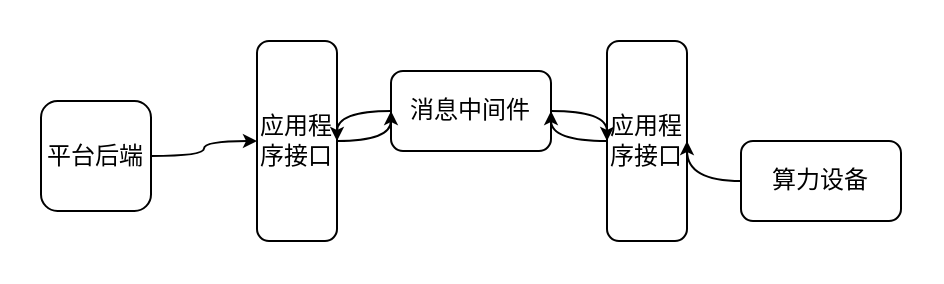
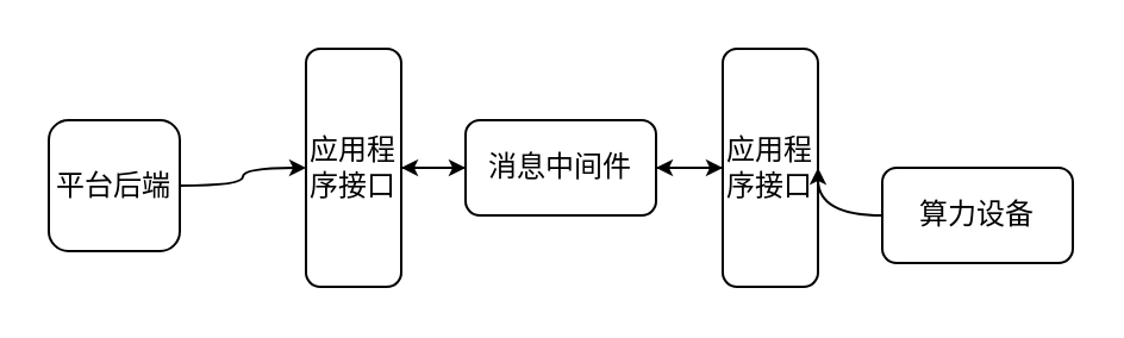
  <mxCell id="0" />
  <mxCell id="1" parent="0" />
  <mxCell id="2" value="&lt;font&gt;平台后端&lt;/font&gt;" style="rounded=1;whiteSpace=wrap;html=1;fillStyle=auto;fontFamily=Times New Roman;" parent="1" vertex="1"><mxGeometry x="20" y="50" width="55" height="55" as="geometry" /></mxCell>
  <mxCell id="3" value="应用程序接口" style="rounded=1;direction=south;align=center;fontFamily=Times New Roman;html=1;whiteSpace=wrap;container=0;" parent="1" vertex="1"><mxGeometry x="128" width="40" height="100" as="geometry" y="20" /></mxCell>
  <mxCell id="4" style="edgeStyle=orthogonalEdgeStyle;curved=1;rounded=0;orthogonalLoop=1;jettySize=auto;html=1;exitX=1;exitY=0.5;exitDx=0;exitDy=0;entryX=0.5;entryY=1;entryDx=0;entryDy=0;strokeWidth=1;endSize=4;startSize=4;shadow=0;sketch=0;fontFamily=Times New Roman;" parent="1" source="2" target="3" edge="1"><mxGeometry relative="1" as="geometry" /></mxCell>
  <mxCell id="5" value="应用程序接口" style="rounded=1;whiteSpace=wrap;html=1;direction=south;fontFamily=Times New Roman;" parent="1" vertex="1"><mxGeometry x="303" width="40" height="100" as="geometry" y="20" /></mxCell>
  <mxCell id="6" style="edgeStyle=orthogonalEdgeStyle;curved=1;rounded=0;orthogonalLoop=1;jettySize=auto;html=1;exitX=0;exitY=0.5;exitDx=0;exitDy=0;entryX=0.5;entryY=0;entryDx=0;entryDy=0;strokeWidth=1;startSize=4;endSize=4;fontFamily=Times New Roman;" parent="1" source="8" target="3" edge="1"><mxGeometry relative="1" as="geometry" /></mxCell>
  <mxCell id="7" style="edgeStyle=orthogonalEdgeStyle;curved=1;rounded=0;orthogonalLoop=1;jettySize=auto;html=1;exitX=1;exitY=0.5;exitDx=0;exitDy=0;entryX=0.5;entryY=1;entryDx=0;entryDy=0;strokeWidth=1;startSize=4;endSize=4;fontFamily=Times New Roman;" parent="1" source="8" target="5" edge="1"><mxGeometry relative="1" as="geometry" /></mxCell>
- <mxCell id="8" value="消息中间件" style="rounded=1;whiteSpace=wrap;html=1;fontFamily=Times New Roman;" parent="1" vertex="1"><mxGeometry x="195" y="35" width="80" height="40" as="geometry" /></mxCell>
+ <mxCell id="8" value="消息中间件" style="rounded=1;whiteSpace=wrap;html=1;fontFamily=Times New Roman;" parent="1" vertex="1"><mxGeometry x="195" y="50" width="80" height="40" as="geometry" /></mxCell>
  <mxCell id="9" style="edgeStyle=orthogonalEdgeStyle;curved=1;rounded=0;orthogonalLoop=1;jettySize=auto;html=1;exitX=0.5;exitY=0;exitDx=0;exitDy=0;entryX=0;entryY=0.5;entryDx=0;entryDy=0;strokeWidth=1;startSize=4;endSize=4;fontFamily=Times New Roman;" parent="1" source="3" target="8" edge="1"><mxGeometry relative="1" as="geometry" /></mxCell>
  <mxCell id="10" style="edgeStyle=orthogonalEdgeStyle;curved=1;rounded=0;orthogonalLoop=1;jettySize=auto;html=1;exitX=0.5;exitY=1;exitDx=0;exitDy=0;entryX=1;entryY=0.5;entryDx=0;entryDy=0;strokeWidth=1;startSize=4;endSize=4;fontFamily=Times New Roman;" parent="1" source="5" target="8" edge="1"><mxGeometry relative="1" as="geometry" /></mxCell>
  <mxCell id="11" style="edgeStyle=orthogonalEdgeStyle;curved=1;rounded=0;orthogonalLoop=1;jettySize=auto;html=1;exitX=0;exitY=0.5;exitDx=0;exitDy=0;entryX=0.5;entryY=0;entryDx=0;entryDy=0;strokeWidth=1;startSize=4;endSize=4;fontFamily=Times New Roman;" parent="1" source="12" target="5" edge="1"><mxGeometry relative="1" as="geometry" /></mxCell>
  <mxCell id="12" value="算力设备" style="rounded=1;whiteSpace=wrap;html=1;fontFamily=Times New Roman;" parent="1" vertex="1"><mxGeometry x="370" y="70" width="80" height="40" as="geometry" /></mxCell>
